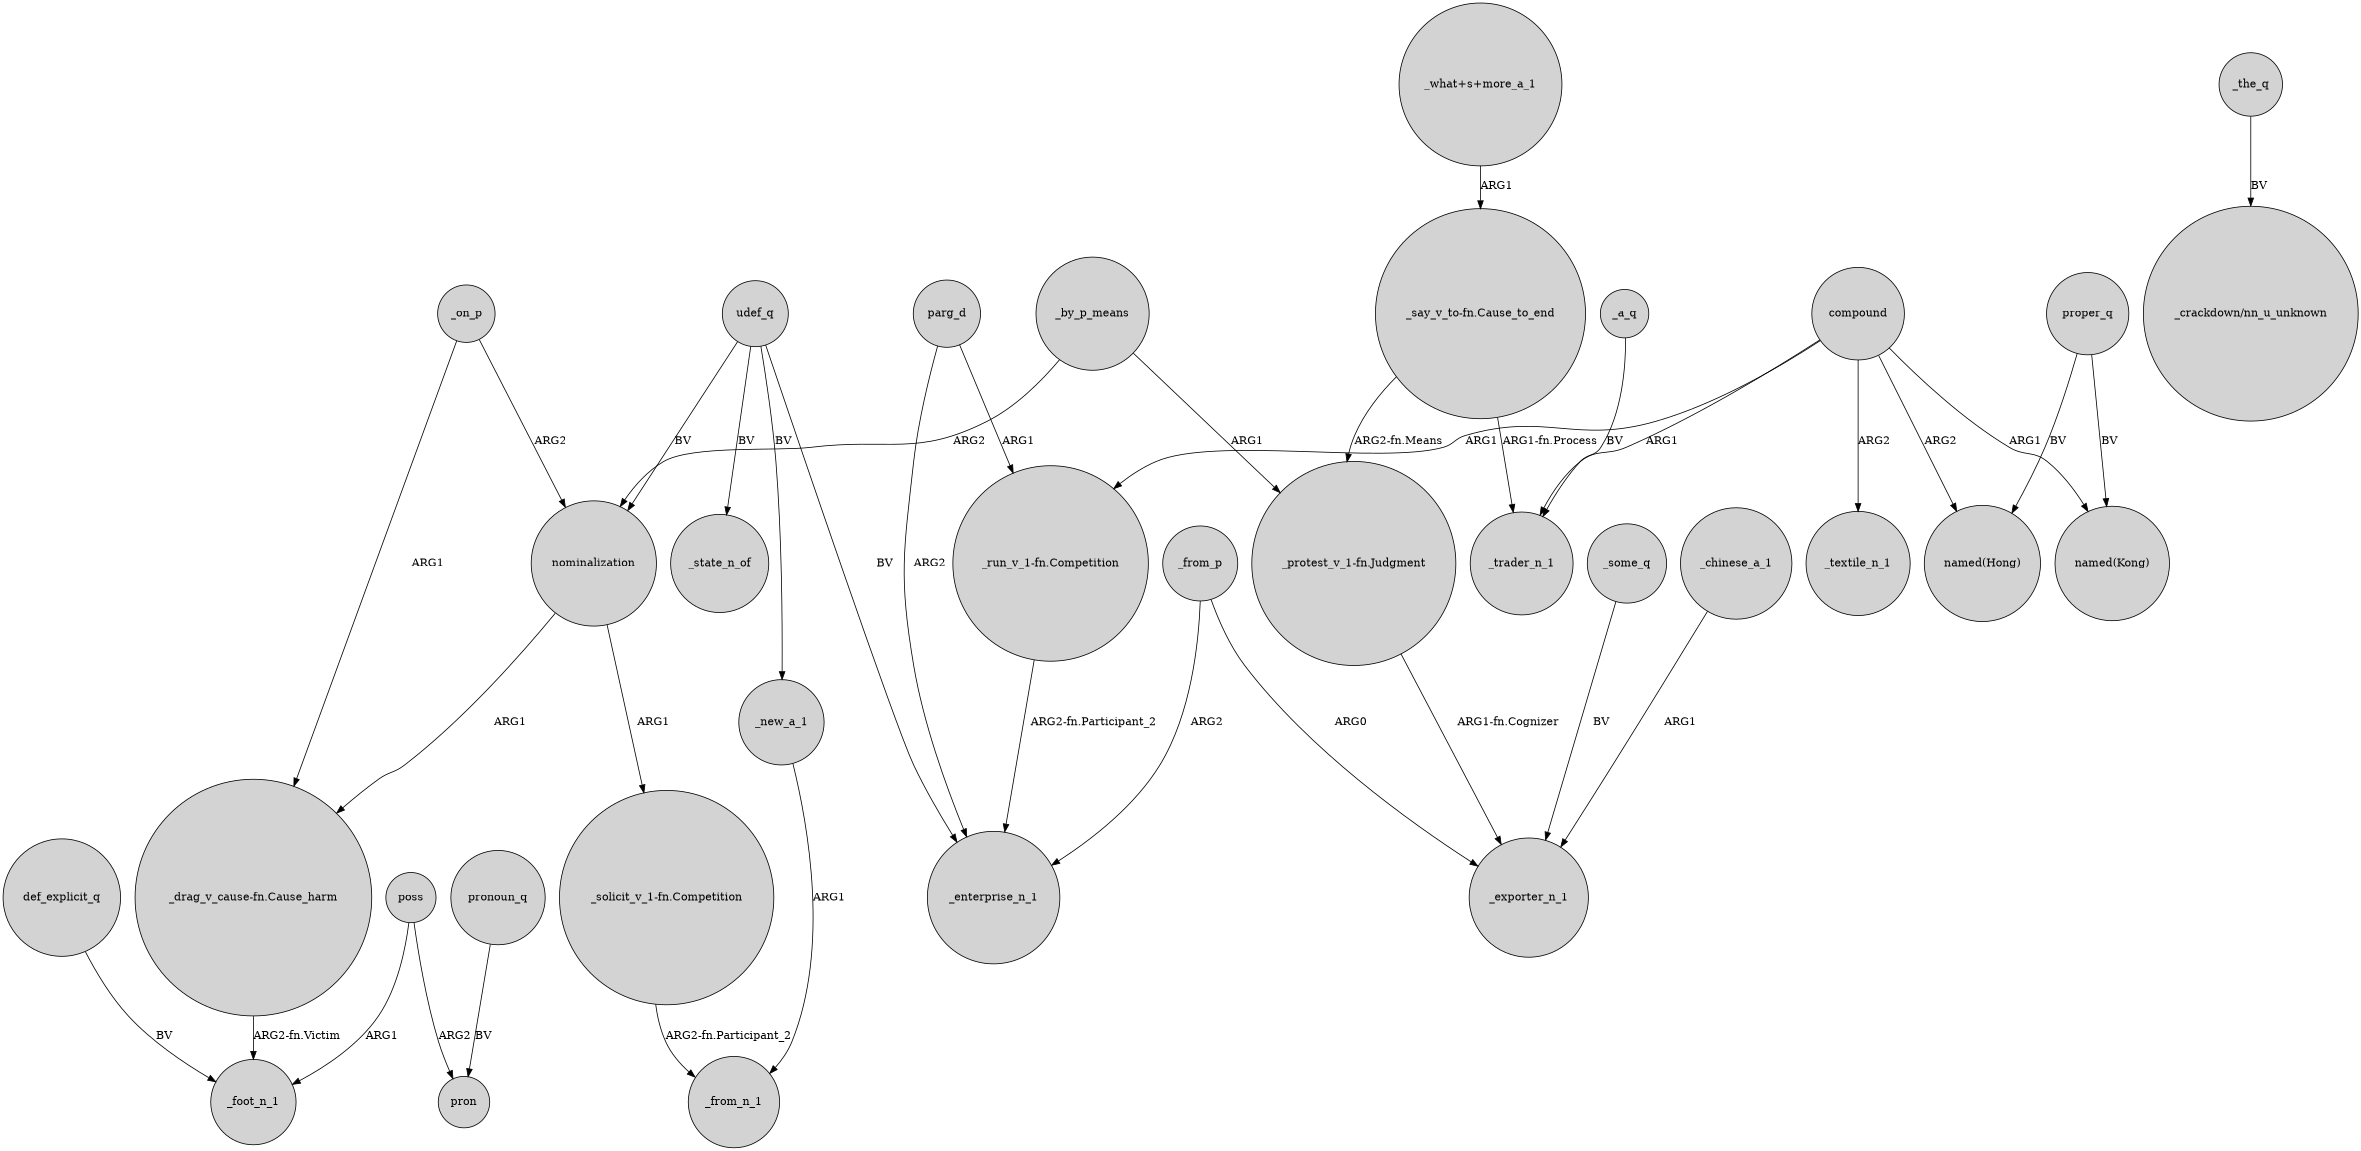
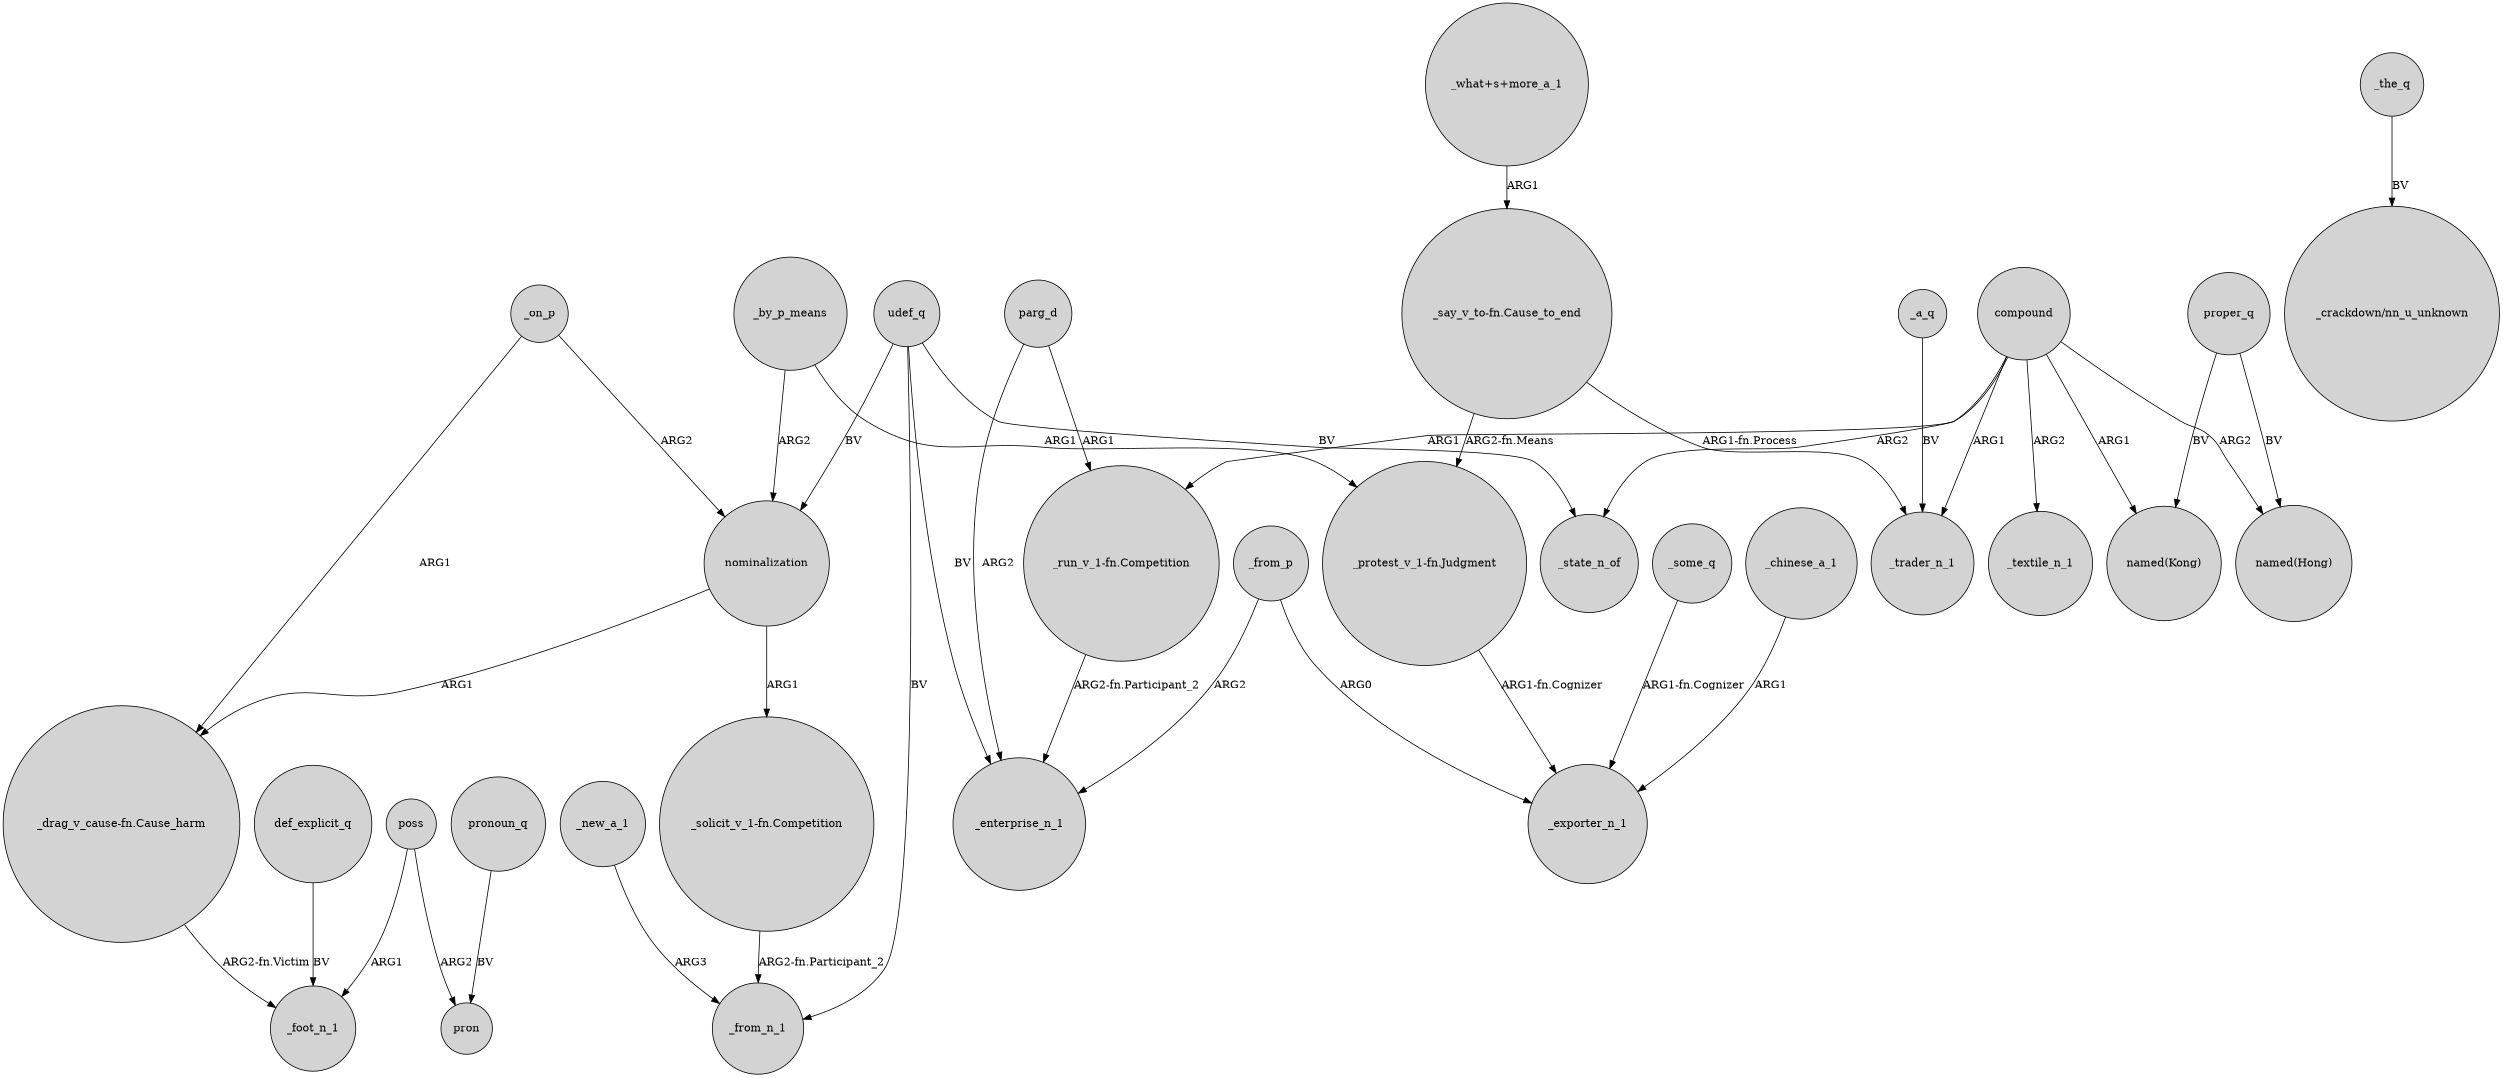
  digraph {
    node [shape=circle style=filled]
    _on_p
    "_drag_v_cause-fn.Cause_harm"
    nominalization
    _foot_n_1
    "_solicit_v_1-fn.Competition"
    "_what+s+more_a_1"
    "_say_v_to-fn.Cause_to_end"
    _trader_n_1
    "_protest_v_1-fn.Judgment"
    _exporter_n_1
    poss
    pron
    n13 [label=_from_n_1]
    _new_a_1
    udef_q
    _enterprise_n_1
    _state_n_of
    _some_q
    compound
    _textile_n_1
    "named(Kong)"
    "named(Hong)"
    "_run_v_1-fn.Competition"
    def_explicit_q
    parg_d
    _chinese_a_1
    _by_p_means
    _the_q
    "_crackdown/nn_u_unknown"
    pronoun_q
    _a_q
    proper_q
    _from_p
    _on_p -> "_drag_v_cause-fn.Cause_harm" [label=ARG1]
    _on_p -> nominalization [label=ARG2]
    "_drag_v_cause-fn.Cause_harm" -> _foot_n_1 [label="ARG2-fn.Victim"]
    nominalization -> "_drag_v_cause-fn.Cause_harm" [label=ARG1]
    nominalization -> "_solicit_v_1-fn.Competition" [label=ARG1]
    "_solicit_v_1-fn.Competition" -> n13 [label="ARG2-fn.Participant_2"]
    "_what+s+more_a_1" -> "_say_v_to-fn.Cause_to_end" [label=ARG1]
    "_say_v_to-fn.Cause_to_end" -> _trader_n_1 [label="ARG1-fn.Process"]
    "_say_v_to-fn.Cause_to_end" -> "_protest_v_1-fn.Judgment" [label="ARG2-fn.Means"]
    "_protest_v_1-fn.Judgment" -> _exporter_n_1 [label="ARG1-fn.Cognizer"]
    poss -> _foot_n_1 [label=ARG1]
    poss -> pron [label=ARG2]
-   _new_a_1 -> n13 [label=ARG1]
+   _new_a_1 -> n13 [label=ARG3]
    udef_q -> nominalization [label=BV]
-   udef_q -> _new_a_1 [label=BV]
+   udef_q -> n13 [label=BV]
    udef_q -> _enterprise_n_1 [label=BV]
    udef_q -> _state_n_of [label=BV]
-   _some_q -> _exporter_n_1 [label=BV]
+   _some_q -> _exporter_n_1 [label="ARG1-fn.Cognizer"]
    compound -> _trader_n_1 [label=ARG1]
+   compound -> _state_n_of [label=ARG2]
    compound -> _textile_n_1 [label=ARG2]
    compound -> "named(Kong)" [label=ARG1]
    compound -> "named(Hong)" [label=ARG2]
    compound -> "_run_v_1-fn.Competition" [label=ARG1]
    "_run_v_1-fn.Competition" -> _enterprise_n_1 [label="ARG2-fn.Participant_2"]
    def_explicit_q -> _foot_n_1 [label=BV]
    parg_d -> _enterprise_n_1 [label=ARG2]
    parg_d -> "_run_v_1-fn.Competition" [label=ARG1]
    _chinese_a_1 -> _exporter_n_1 [label=ARG1]
    _by_p_means -> nominalization [label=ARG2]
    _by_p_means -> "_protest_v_1-fn.Judgment" [label=ARG1]
    _the_q -> "_crackdown/nn_u_unknown" [label=BV]
    pronoun_q -> pron [label=BV]
    _a_q -> _trader_n_1 [label=BV]
    proper_q -> "named(Kong)" [label=BV]
    proper_q -> "named(Hong)" [label=BV]
    _from_p -> _exporter_n_1 [label=ARG0]
    _from_p -> _enterprise_n_1 [label=ARG2]
  }
